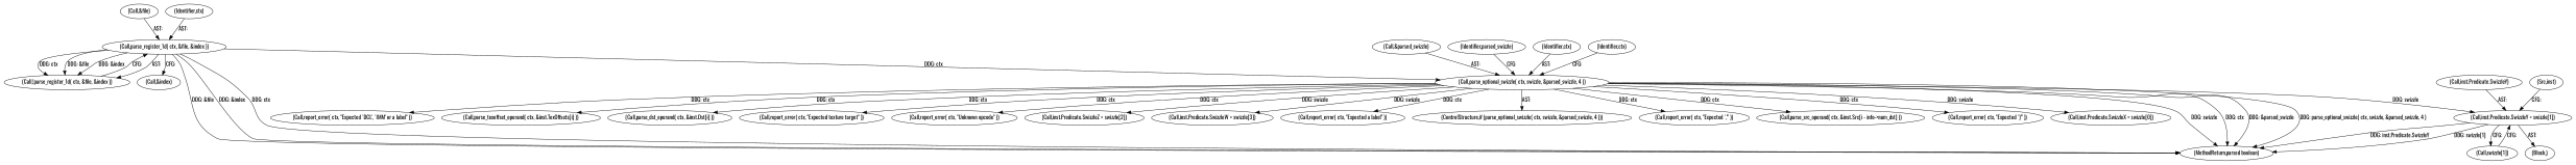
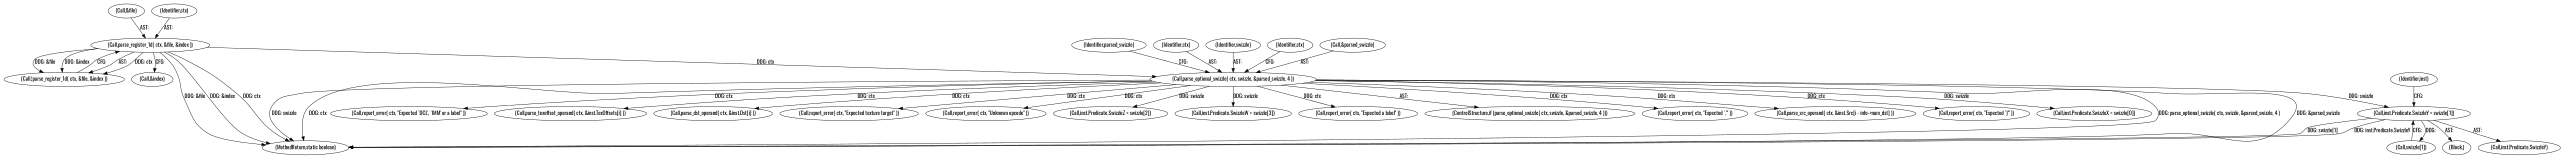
  digraph {
    fontname=Oswald
    node [fontname=Oswald]
    edge [fontname=Oswald]
    n1 [label="(Call,inst.Predicate.SwizzleY = swizzle[1])"]
    n2 [label="(Call,swizzle[1])"]
-   n3 [label="(MethodReturn,parsed boolean)"]
+   n3 [label="(MethodReturn,static boolean)"]
    n4 [label="(Block,)"]
    n5 [label="(Call,parse_optional_swizzle( ctx, swizzle, &parsed_swizzle, 4 ))"]
    n6 [label="(Call,report_error( ctx, \"Expected `DCL', `IMM' or a label\" ))"]
    n7 [label="(Call,parse_texoffset_operand( ctx, &inst.TexOffsets[i] ))"]
    n8 [label="(Call,parse_dst_operand( ctx, &inst.Dst[i] ))"]
    n9 [label="(Call,report_error( ctx, \"Expected texture target\" ))"]
    n10 [label="(Call,report_error( ctx, \"Unknown opcode\" ))"]
    n11 [label="(Call,inst.Predicate.SwizzleZ = swizzle[2])"]
    n12 [label="(Call,inst.Predicate.SwizzleW = swizzle[3])"]
    n13 [label="(Call,report_error( ctx, \"Expected a label\" ))"]
    n14 [label="(ControlStructure,if (parse_optional_swizzle( ctx, swizzle, &parsed_swizzle, 4 )))"]
    n15 [label="(Call,report_error( ctx, \"Expected `,'\" ))"]
    n16 [label="(Call,parse_src_operand( ctx, &inst.Src[i - info->num_dst] ))"]
    n17 [label="(Call,report_error( ctx, \"Expected `)'\" ))"]
    n18 [label="(Call,inst.Predicate.SwizzleX = swizzle[0])"]
    n19 [label="(Call,parse_register_1d( ctx, &file, &index ))"]
    n20 [label="(Call,!parse_register_1d( ctx, &file, &index ))"]
    n21 [label="(Call,&index)"]
    n22 [label="(Call,&file)"]
    n23 [label="(Call,&parsed_swizzle)"]
    n24 [label="(Call,inst.Predicate.SwizzleY)"]
    n25 [label="(Identifier,parsed_swizzle)"]
-   n26 [label="(Src,inst)"]
+   n26 [label="(Identifier,inst)"]
    n27 [label="(Identifier,ctx)"]
    n28 [label="(Identifier,ctx)"]
+   n29 [label="(Identifier,swizzle)"]
    n30 [label="(Identifier,ctx)"]
-   n1 -> n2 [label="CFG: "]
+   n1 -> n2 [label="DDG: "]
    n1 -> n3 [label="DDG: inst.Predicate.SwizzleY"]
    n1 -> n3 [label="DDG: swizzle[1]"]
    n1 -> n4 [label="AST: "]
    n2 -> n1 [label="CFG: "]
    n5 -> n1 [label="DDG: swizzle"]
    n5 -> n3 [label="DDG: swizzle"]
    n5 -> n3 [label="DDG: ctx"]
    n5 -> n3 [label="DDG: &parsed_swizzle"]
    n5 -> n3 [label="DDG: parse_optional_swizzle( ctx, swizzle, &parsed_swizzle, 4 )"]
    n5 -> n6 [label="DDG: ctx"]
    n5 -> n7 [label="DDG: ctx"]
    n5 -> n8 [label="DDG: ctx"]
    n5 -> n9 [label="DDG: ctx"]
    n5 -> n10 [label="DDG: ctx"]
    n5 -> n11 [label="DDG: swizzle"]
    n5 -> n12 [label="DDG: swizzle"]
    n5 -> n13 [label="DDG: ctx"]
    n5 -> n14 [label="AST: "]
    n5 -> n15 [label="DDG: ctx"]
    n5 -> n16 [label="DDG: ctx"]
    n5 -> n17 [label="DDG: ctx"]
    n5 -> n18 [label="DDG: swizzle"]
    n19 -> n3 [label="DDG: &file"]
    n19 -> n3 [label="DDG: &index"]
    n19 -> n3 [label="DDG: ctx"]
    n19 -> n5 [label="DDG: ctx"]
    n19 -> n20 [label="AST: "]
    n19 -> n20 [label="DDG: ctx"]
    n19 -> n20 [label="DDG: &file"]
    n19 -> n20 [label="DDG: &index"]
    n19 -> n21 [label="CFG: "]
    n20 -> n19 [label="CFG: "]
    n22 -> n19 [label="AST: "]
    n23 -> n5 [label="AST: "]
-   n24 -> n1 [label="AST: "]
+   n1 -> n24 [label="AST: "]
    n25 -> n5 [label="CFG: "]
    n26 -> n1 [label="CFG: "]
    n27 -> n19 [label="AST: "]
    n28 -> n5 [label="AST: "]
+   n29 -> n5 [label="AST: "]
    n30 -> n5 [label="CFG: "]
  }
